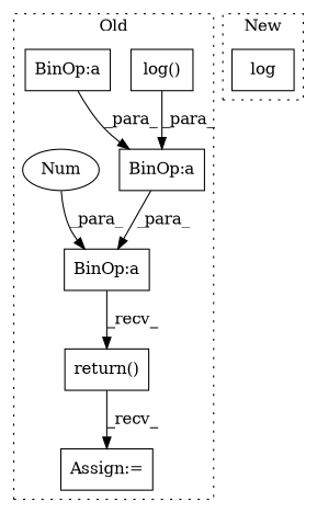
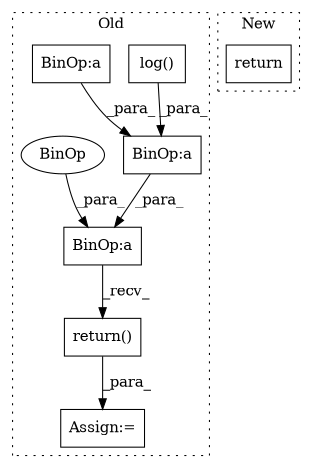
  digraph {
    node [a=82 l=3 shape=box]
    n1 [a=75 l="7,1" label="log()" s="1461,1469"]
    n2 [l=19 label="BinOp:a" s=1463]
    n3 [a=68 l=4 label="Assign:=" s=1451]
    n4 [a=75 l=64 label="return()" s=1455]
    n5 [label="BinOp:a" s=1495]
    n6 [label="BinOp:a" s=1457]
-   n7 [a=76 l=1 label=Num s=1456 shape=ellipse]
-   n8 [a=93 l=7 label=log s=1754]
+   n7 [a=76 l=1 label=BinOp s=1456 shape=ellipse]
+   n8 [a=93 l=7 label=return s=1754]
    subgraph cluster_1 {
      label=Old
      style=dotted
      n1
      n2
      n3
      n4
      n5
      n6
      n7
    }
    subgraph cluster_2 {
      label=New
      style=dotted
      n8
    }
    n1 -> n2 [label=_para_]
    n2 -> n6 [label=_para_]
-   n4 -> n3 [label=_recv_]
+   n4 -> n3 [label=_para_]
    n5 -> n2 [label=_para_]
    n6 -> n4 [label=_recv_]
    n7 -> n6 [label=_para_]
  }
